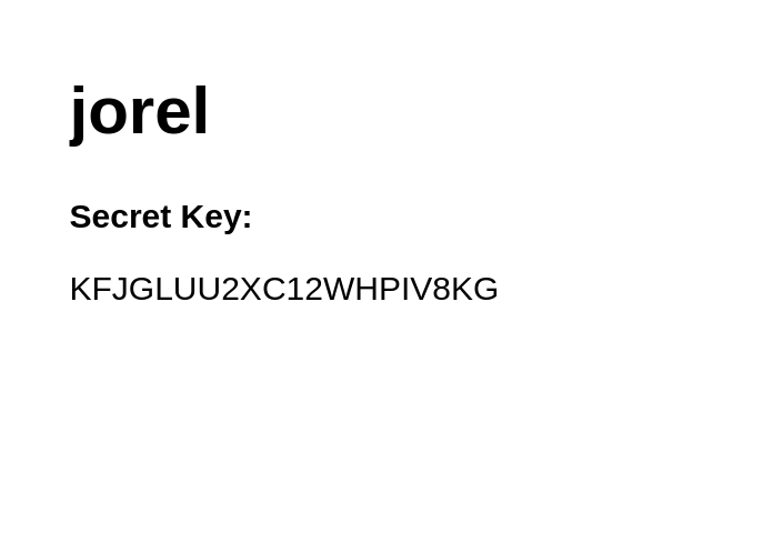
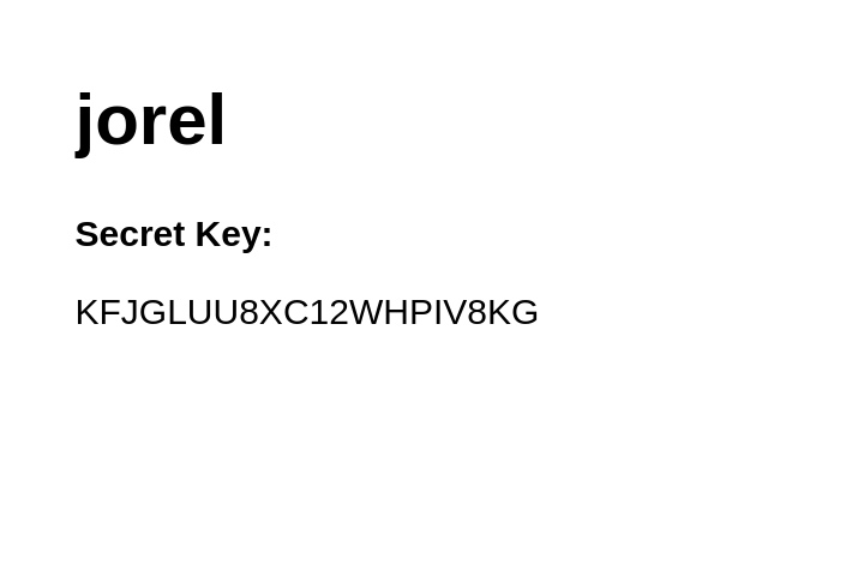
  <mxCell id="0" />
  <mxCell id="1" parent="0" />
- <mxCell id="2" value="&lt;h1&gt;jorel&lt;/h1&gt;&lt;p&gt;&lt;b&gt;Secret Key:&lt;/b&gt;&lt;/p&gt;KFJGLUU2XC12WHPIV8KG" style="text;html=1;strokeColor=none;fillColor=none;spacing=5;spacingTop=-20;whiteSpace=wrap;overflow=hidden;rounded=0;" vertex="1" parent="1"><mxGeometry x="20" y="20" width="240" height="150" as="geometry" /></mxCell>
+ <mxCell id="2" value="&lt;h1&gt;jorel&lt;/h1&gt;&lt;p&gt;&lt;b&gt;Secret Key:&lt;/b&gt;&lt;/p&gt;KFJGLUU8XC12WHPIV8KG" style="text;html=1;strokeColor=none;fillColor=none;spacing=5;spacingTop=-20;whiteSpace=wrap;overflow=hidden;rounded=0;" vertex="1" parent="1"><mxGeometry x="20" y="20" width="240" height="150" as="geometry" /></mxCell>
